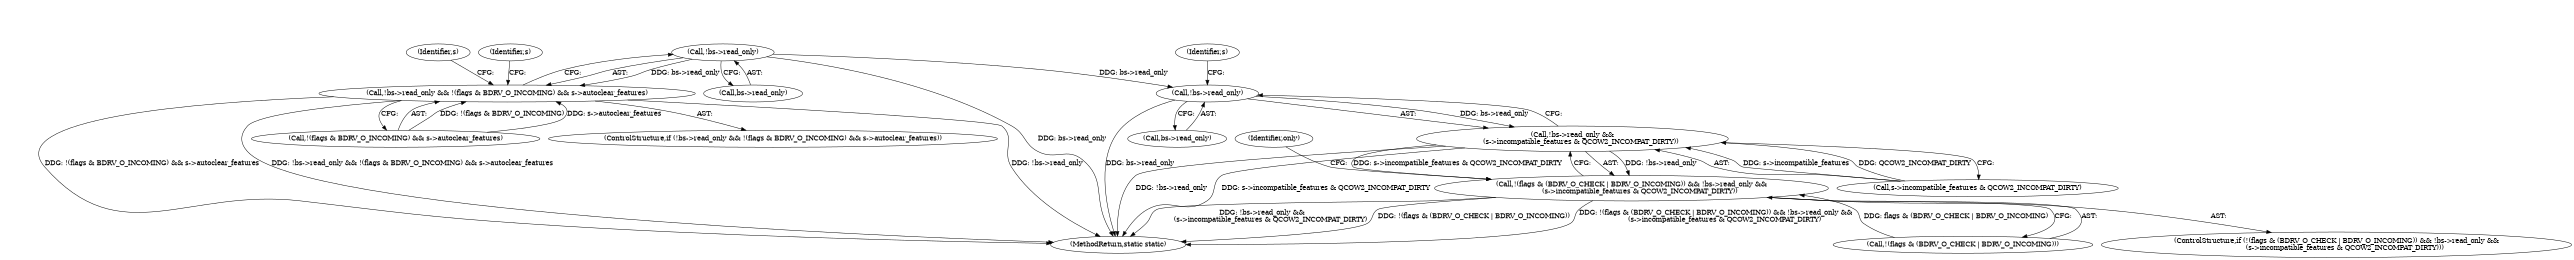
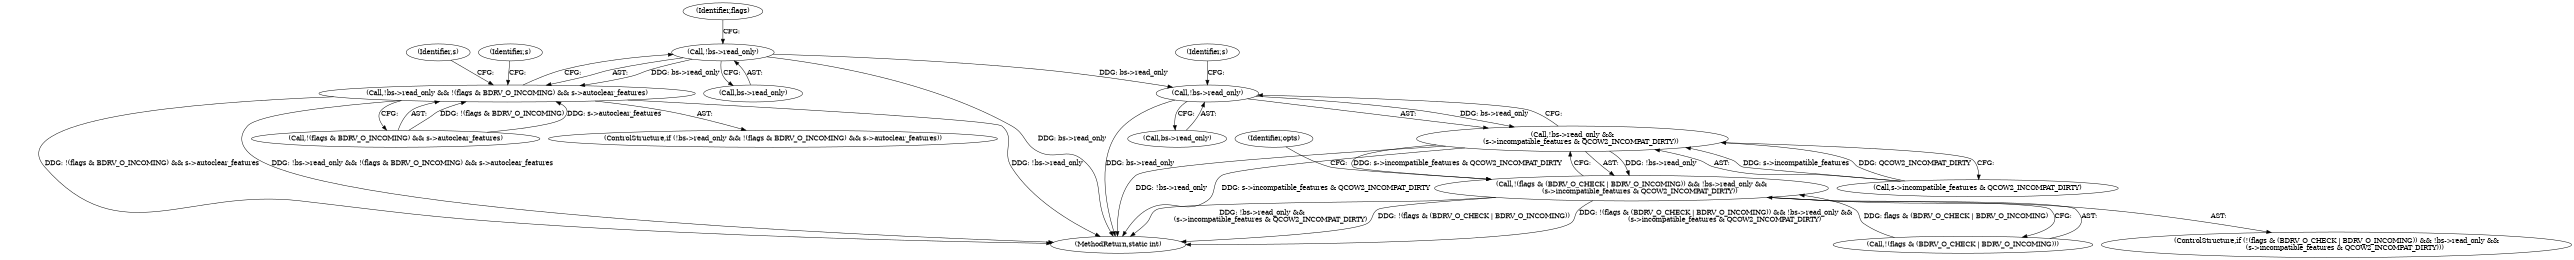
  digraph {
    n1 [label="(Call,!bs->read_only)"]
    n2 [label="(Call,!bs->read_only && !(flags & BDRV_O_INCOMING) && s->autoclear_features)"]
    n3 [label="(Call,!bs->read_only)"]
-   n4 [label="(MethodReturn,static static)"]
+   n4 [label="(MethodReturn,static int)"]
    n5 [label="(Call,bs->read_only)"]
    n6 [label="(Call,!(flags & BDRV_O_INCOMING) && s->autoclear_features)"]
    n7 [label="(ControlStructure,if (!bs->read_only && !(flags & BDRV_O_INCOMING) && s->autoclear_features))"]
    n8 [label="(Call,!bs->read_only &&\n        (s->incompatible_features & QCOW2_INCOMPAT_DIRTY))"]
    n9 [label="(Call,bs->read_only)"]
    n10 [label="(Call,!(flags & (BDRV_O_CHECK | BDRV_O_INCOMING)) && !bs->read_only &&\n        (s->incompatible_features & QCOW2_INCOMPAT_DIRTY))"]
    n11 [label="(Call,s->incompatible_features & QCOW2_INCOMPAT_DIRTY)"]
    n12 [label="(ControlStructure,if (!(flags & (BDRV_O_CHECK | BDRV_O_INCOMING)) && !bs->read_only &&\n        (s->incompatible_features & QCOW2_INCOMPAT_DIRTY)))"]
    n13 [label="(Call,!(flags & (BDRV_O_CHECK | BDRV_O_INCOMING)))"]
    n14 [label="(Identifier,s)"]
-   n15 [label="(Identifier,only)"]
+   n15 [label="(Identifier,opts)"]
    n16 [label="(Identifier,s)"]
    n17 [label="(Identifier,s)"]
+   n18 [label="(Identifier,flags)"]
    n1 -> n2 [label="AST: "]
    n1 -> n2 [label="DDG: bs->read_only"]
    n1 -> n3 [label="DDG: bs->read_only"]
    n1 -> n4 [label="DDG: bs->read_only"]
    n1 -> n5 [label="CFG: "]
    n2 -> n1 [label="CFG: "]
    n2 -> n4 [label="DDG: !bs->read_only && !(flags & BDRV_O_INCOMING) && s->autoclear_features"]
    n2 -> n4 [label="DDG: !bs->read_only"]
    n2 -> n4 [label="DDG: !(flags & BDRV_O_INCOMING) && s->autoclear_features"]
    n2 -> n6 [label="CFG: "]
    n2 -> n7 [label="AST: "]
    n3 -> n4 [label="DDG: bs->read_only"]
    n3 -> n8 [label="AST: "]
    n3 -> n8 [label="DDG: bs->read_only"]
    n3 -> n9 [label="CFG: "]
    n5 -> n1 [label="AST: "]
    n6 -> n2 [label="AST: "]
    n6 -> n2 [label="DDG: !(flags & BDRV_O_INCOMING)"]
    n6 -> n2 [label="DDG: s->autoclear_features"]
    n8 -> n3 [label="CFG: "]
    n8 -> n4 [label="DDG: !bs->read_only"]
    n8 -> n4 [label="DDG: s->incompatible_features & QCOW2_INCOMPAT_DIRTY"]
    n8 -> n10 [label="AST: "]
    n8 -> n10 [label="DDG: !bs->read_only"]
    n8 -> n10 [label="DDG: s->incompatible_features & QCOW2_INCOMPAT_DIRTY"]
    n8 -> n11 [label="CFG: "]
    n9 -> n3 [label="AST: "]
    n10 -> n4 [label="DDG: !bs->read_only &&\n        (s->incompatible_features & QCOW2_INCOMPAT_DIRTY)"]
    n10 -> n4 [label="DDG: !(flags & (BDRV_O_CHECK | BDRV_O_INCOMING))"]
    n10 -> n4 [label="DDG: !(flags & (BDRV_O_CHECK | BDRV_O_INCOMING)) && !bs->read_only &&\n        (s->incompatible_features & QCOW2_INCOMPAT_DIRTY)"]
    n10 -> n8 [label="CFG: "]
    n10 -> n12 [label="AST: "]
    n10 -> n13 [label="CFG: "]
    n11 -> n8 [label="AST: "]
    n11 -> n8 [label="DDG: s->incompatible_features"]
    n11 -> n8 [label="DDG: QCOW2_INCOMPAT_DIRTY"]
    n13 -> n10 [label="AST: "]
    n13 -> n10 [label="DDG: flags & (BDRV_O_CHECK | BDRV_O_INCOMING)"]
    n14 -> n2 [label="CFG: "]
    n15 -> n10 [label="CFG: "]
    n16 -> n2 [label="CFG: "]
    n17 -> n3 [label="CFG: "]
+   n18 -> n1 [label="CFG: "]
  }
